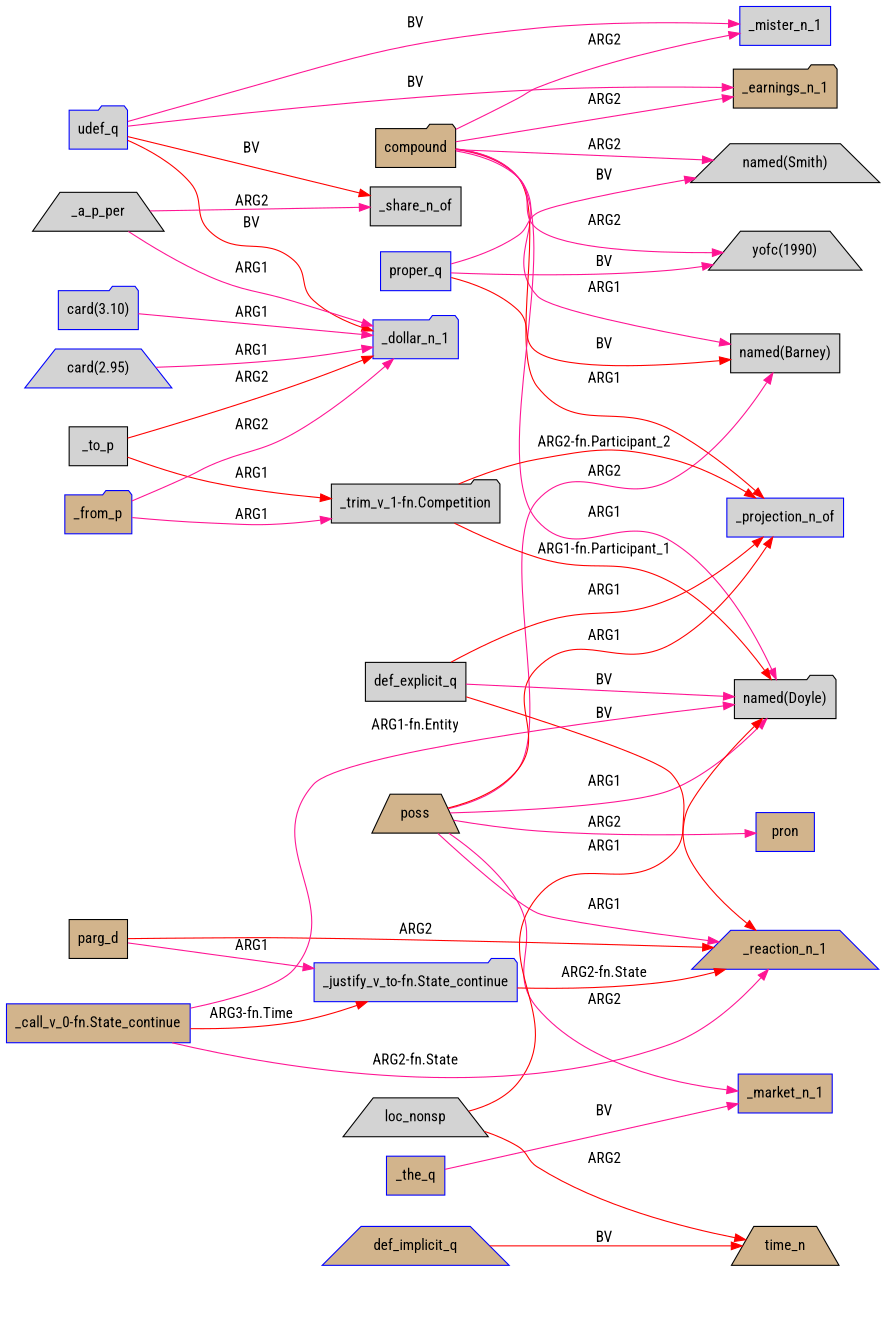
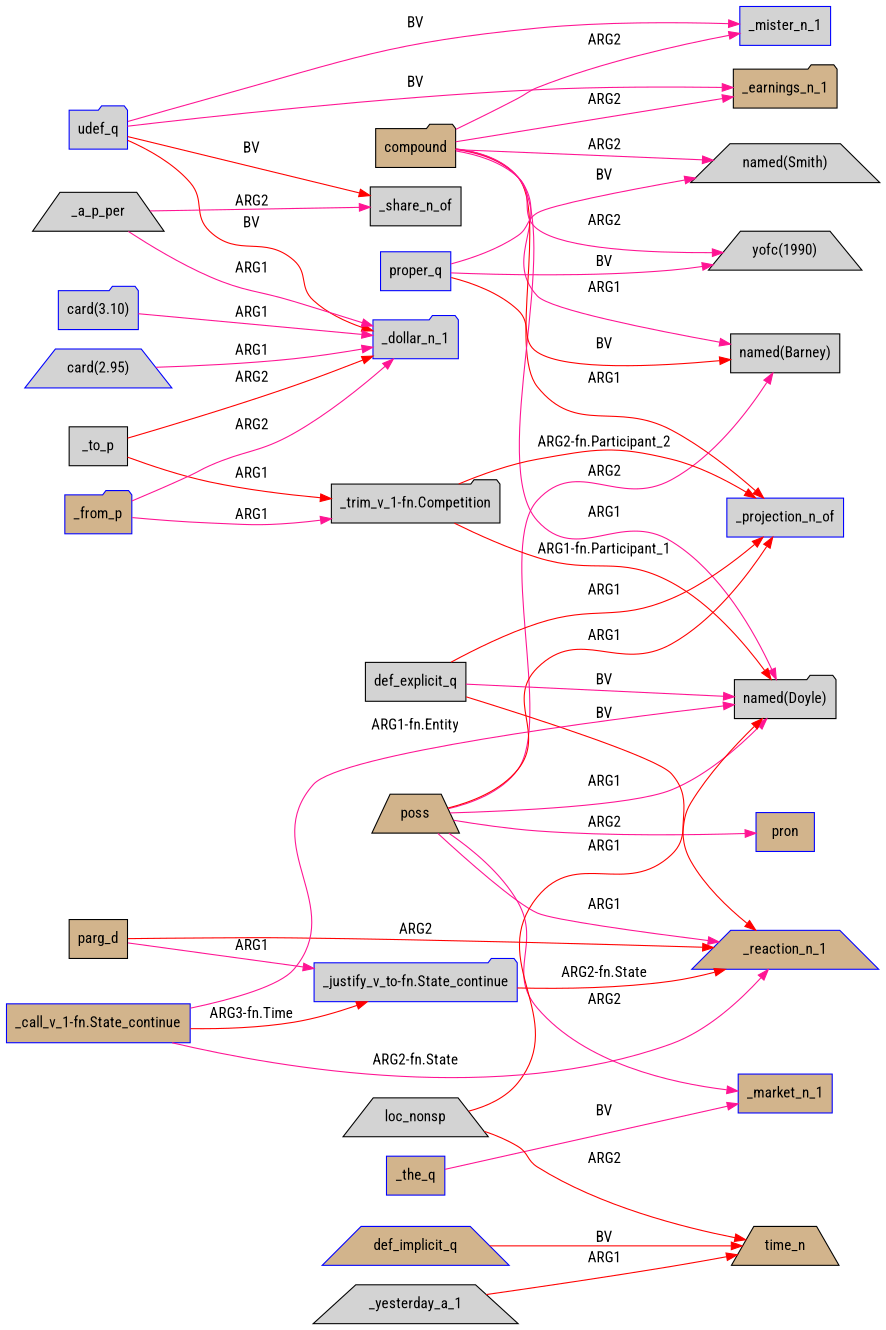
  digraph {
    fontname="Roboto Condensed"
    rankdir=LR
    node [color=black fillcolor=lightgrey fontname="Roboto Condensed" shape=box style=filled]
    edge [color=deeppink fontname="Roboto Condensed"]
    compound [fillcolor=tan shape=folder]
    _mister_n_1 [color=blue]
    "named(Barney)"
    _projection_n_of [color=blue]
    "named(Smith)" [shape=trapezium]
    "named(Doyle)" [shape=folder]
    "yofc(1990)" [shape=trapezium]
    _earnings_n_1 [fillcolor=tan shape=folder]
    poss [fillcolor=tan shape=trapezium]
    _reaction_n_1 [color=blue fillcolor=tan shape=trapezium]
    _market_n_1 [color=blue fillcolor=tan]
    pron [color=blue fillcolor=tan]
    proper_q [color=blue]
    def_explicit_q
+   _yesterday_a_1 [shape=trapezium]
    time_n [fillcolor=tan shape=trapezium]
    "_trim_v_1-fn.Competition" [shape=folder]
    _to_p
    _dollar_n_1 [color=blue shape=folder]
    udef_q [color=blue shape=folder]
    _share_n_of
    _from_p [color=blue fillcolor=tan shape=folder]
    _the_q [color=blue fillcolor=tan]
    loc_nonsp [shape=trapezium]
    parg_d [fillcolor=tan]
    "_justify_v_to-fn.State_continue" [color=blue shape=folder]
-   "_call_v_1-fn.State_continue" [color=blue fillcolor=tan label="_call_v_0-fn.State_continue"]
+   "_call_v_1-fn.State_continue" [color=blue fillcolor=tan]
    _a_p_per [shape=trapezium]
    "card(2.95)" [color=blue shape=trapezium]
    "card(3.10)" [color=blue shape=folder]
    def_implicit_q [color=blue fillcolor=tan shape=trapezium]
    compound -> _mister_n_1 [label=ARG2]
    compound -> "named(Barney)" [label=ARG1]
    compound -> _projection_n_of [color=red label=ARG1]
    compound -> "named(Smith)" [label=ARG2]
    compound -> "named(Doyle)" [label=ARG1]
    compound -> "yofc(1990)" [label=ARG2]
    compound -> _earnings_n_1 [label=ARG2]
    poss -> "named(Barney)" [label=ARG2]
    poss -> _projection_n_of [color=red label=ARG1]
    poss -> "named(Doyle)" [label=ARG1]
    poss -> _reaction_n_1 [label=ARG1]
    poss -> _market_n_1 [label=ARG2]
    poss -> pron [label=ARG2]
    proper_q -> "named(Barney)" [color=red label=BV]
    proper_q -> "named(Smith)" [label=BV]
    proper_q -> "yofc(1990)" [label=BV]
    def_explicit_q -> _projection_n_of [color=red label=ARG1]
    def_explicit_q -> "named(Doyle)" [label=BV]
    def_explicit_q -> _reaction_n_1 [color=red label=BV]
+   _yesterday_a_1 -> time_n [color=red label=ARG1]
    "_trim_v_1-fn.Competition" -> _projection_n_of [color=red label="ARG2-fn.Participant_2"]
    "_trim_v_1-fn.Competition" -> "named(Doyle)" [color=red label="ARG1-fn.Participant_1"]
    _to_p -> "_trim_v_1-fn.Competition" [color=red label=ARG1]
    _to_p -> _dollar_n_1 [color=red label=ARG2]
    udef_q -> _mister_n_1 [label=BV]
    udef_q -> _earnings_n_1 [label=BV]
    udef_q -> _dollar_n_1 [color=red label=BV]
    udef_q -> _share_n_of [color=red label=BV]
    _from_p -> "_trim_v_1-fn.Competition" [label=ARG1]
    _from_p -> _dollar_n_1 [label=ARG2]
    _the_q -> _market_n_1 [label=BV]
    loc_nonsp -> "named(Doyle)" [color=red label=ARG1]
    loc_nonsp -> time_n [color=red label=ARG2]
    parg_d -> _reaction_n_1 [color=red label=ARG2]
    parg_d -> "_justify_v_to-fn.State_continue" [label=ARG1]
    "_justify_v_to-fn.State_continue" -> _reaction_n_1 [color=red label="ARG2-fn.State"]
    "_call_v_1-fn.State_continue" -> "named(Doyle)" [label="ARG1-fn.Entity"]
    "_call_v_1-fn.State_continue" -> _reaction_n_1 [label="ARG2-fn.State"]
    "_call_v_1-fn.State_continue" -> "_justify_v_to-fn.State_continue" [color=red label="ARG3-fn.Time"]
    _a_p_per -> _dollar_n_1 [label=ARG1]
    _a_p_per -> _share_n_of [label=ARG2]
    "card(2.95)" -> _dollar_n_1 [label=ARG1]
    "card(3.10)" -> _dollar_n_1 [label=ARG1]
    def_implicit_q -> time_n [color=red label=BV]
  }
